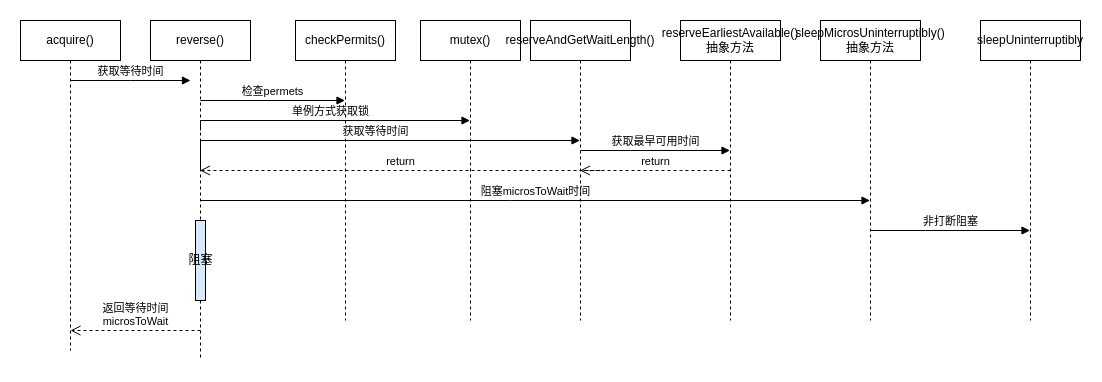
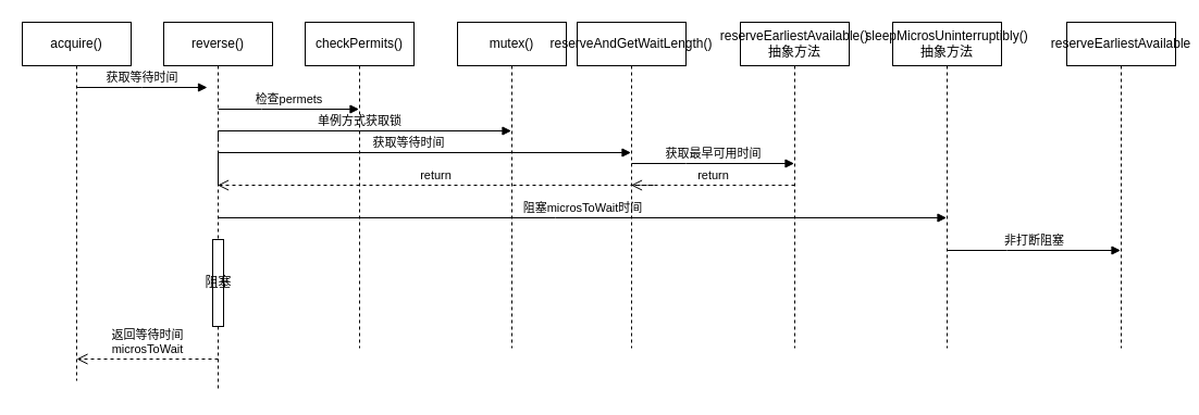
  <mxCell id="0" />
  <mxCell id="1" parent="0" />
  <mxCell id="2" value="acquire()" style="shape=umlLifeline;perimeter=lifelinePerimeter;whiteSpace=wrap;html=1;container=1;dropTarget=0;collapsible=0;recursiveResize=0;outlineConnect=0;portConstraint=eastwest;newEdgeStyle={&quot;edgeStyle&quot;:&quot;elbowEdgeStyle&quot;,&quot;elbow&quot;:&quot;vertical&quot;,&quot;curved&quot;:0,&quot;rounded&quot;:0};" vertex="1" parent="1"><mxGeometry x="20" y="20" width="100" height="330" as="geometry" /></mxCell>
  <mxCell id="3" value="reverse()" style="shape=umlLifeline;perimeter=lifelinePerimeter;whiteSpace=wrap;html=1;container=1;dropTarget=0;collapsible=0;recursiveResize=0;outlineConnect=0;portConstraint=eastwest;newEdgeStyle={&quot;edgeStyle&quot;:&quot;elbowEdgeStyle&quot;,&quot;elbow&quot;:&quot;vertical&quot;,&quot;curved&quot;:0,&quot;rounded&quot;:0};" vertex="1" parent="1"><mxGeometry x="150" y="20" width="100" height="340" as="geometry" /></mxCell>
- <mxCell id="4" value="阻塞" style="html=1;points=[];perimeter=orthogonalPerimeter;outlineConnect=0;targetShapes=umlLifeline;portConstraint=eastwest;newEdgeStyle={&quot;edgeStyle&quot;:&quot;elbowEdgeStyle&quot;,&quot;elbow&quot;:&quot;vertical&quot;,&quot;curved&quot;:0,&quot;rounded&quot;:0};fillColor=#dae8fc;" vertex="1" parent="3"><mxGeometry x="45" y="200" width="10" height="80" as="geometry" /></mxCell>
+ <mxCell id="4" value="阻塞" style="html=1;points=[];perimeter=orthogonalPerimeter;outlineConnect=0;targetShapes=umlLifeline;portConstraint=eastwest;newEdgeStyle={&quot;edgeStyle&quot;:&quot;elbowEdgeStyle&quot;,&quot;elbow&quot;:&quot;vertical&quot;,&quot;curved&quot;:0,&quot;rounded&quot;:0};" vertex="1" parent="3"><mxGeometry x="45" y="200" width="10" height="80" as="geometry" /></mxCell>
  <mxCell id="5" value="检查permets" style="html=1;verticalAlign=bottom;endArrow=block;edgeStyle=elbowEdgeStyle;elbow=vertical;curved=0;rounded=0;" edge="1" parent="1" target="7"><mxGeometry width="80" relative="1" as="geometry"><mxPoint x="200" y="100" as="sourcePoint" /><mxPoint x="280" y="100" as="targetPoint" /><mxPoint as="offset" /></mxGeometry></mxCell>
  <mxCell id="6" value="单例方式获取锁" style="html=1;verticalAlign=bottom;endArrow=block;edgeStyle=elbowEdgeStyle;elbow=vertical;curved=0;rounded=0;" edge="1" parent="1" target="9"><mxGeometry width="80" relative="1" as="geometry"><mxPoint x="200" y="130" as="sourcePoint" /><mxPoint x="280" y="130" as="targetPoint" /><Array as="points"><mxPoint x="400" y="120" /></Array></mxGeometry></mxCell>
- <mxCell id="7" value="checkPermits()" style="shape=umlLifeline;perimeter=lifelinePerimeter;whiteSpace=wrap;html=1;container=1;dropTarget=0;collapsible=0;recursiveResize=0;outlineConnect=0;portConstraint=eastwest;newEdgeStyle={&quot;edgeStyle&quot;:&quot;elbowEdgeStyle&quot;,&quot;elbow&quot;:&quot;vertical&quot;,&quot;curved&quot;:0,&quot;rounded&quot;:0};" vertex="1" parent="1"><mxGeometry x="295" y="20" width="100" height="300" as="geometry" /></mxCell>
+ <mxCell id="7" value="checkPermits()" style="shape=umlLifeline;perimeter=lifelinePerimeter;whiteSpace=wrap;html=1;container=1;dropTarget=0;collapsible=0;recursiveResize=0;outlineConnect=0;portConstraint=eastwest;newEdgeStyle={&quot;edgeStyle&quot;:&quot;elbowEdgeStyle&quot;,&quot;elbow&quot;:&quot;vertical&quot;,&quot;curved&quot;:0,&quot;rounded&quot;:0};" vertex="1" parent="1"><mxGeometry x="280" y="20" width="100" height="300" as="geometry" /></mxCell>
  <mxCell id="8" value="获取等待时间" style="html=1;verticalAlign=bottom;endArrow=block;edgeStyle=elbowEdgeStyle;elbow=vertical;curved=0;rounded=0;" edge="1" parent="1"><mxGeometry width="80" relative="1" as="geometry"><mxPoint x="70" y="80" as="sourcePoint" /><mxPoint x="190" y="80" as="targetPoint" /></mxGeometry></mxCell>
  <mxCell id="9" value="mutex()" style="shape=umlLifeline;perimeter=lifelinePerimeter;whiteSpace=wrap;html=1;container=1;dropTarget=0;collapsible=0;recursiveResize=0;outlineConnect=0;portConstraint=eastwest;newEdgeStyle={&quot;edgeStyle&quot;:&quot;elbowEdgeStyle&quot;,&quot;elbow&quot;:&quot;vertical&quot;,&quot;curved&quot;:0,&quot;rounded&quot;:0};" vertex="1" parent="1"><mxGeometry x="420" y="20" width="100" height="300" as="geometry" /></mxCell>
  <mxCell id="10" value="sleepMicrosUninterruptibly()&lt;br&gt;抽象方法" style="shape=umlLifeline;perimeter=lifelinePerimeter;whiteSpace=wrap;html=1;container=1;dropTarget=0;collapsible=0;recursiveResize=0;outlineConnect=0;portConstraint=eastwest;newEdgeStyle={&quot;edgeStyle&quot;:&quot;elbowEdgeStyle&quot;,&quot;elbow&quot;:&quot;vertical&quot;,&quot;curved&quot;:0,&quot;rounded&quot;:0};" vertex="1" parent="1"><mxGeometry x="820" y="20" width="100" height="300" as="geometry" /></mxCell>
  <mxCell id="11" value="阻塞microsToWait时间" style="html=1;verticalAlign=bottom;endArrow=block;edgeStyle=elbowEdgeStyle;elbow=vertical;curved=0;rounded=0;" edge="1" parent="1" target="10"><mxGeometry x="0.001" width="80" relative="1" as="geometry"><mxPoint x="200" y="200" as="sourcePoint" /><mxPoint x="150" y="170" as="targetPoint" /><Array as="points" /><mxPoint as="offset" /></mxGeometry></mxCell>
  <mxCell id="12" value="reserveAndGetWaitLength()" style="shape=umlLifeline;perimeter=lifelinePerimeter;whiteSpace=wrap;html=1;container=1;dropTarget=0;collapsible=0;recursiveResize=0;outlineConnect=0;portConstraint=eastwest;newEdgeStyle={&quot;edgeStyle&quot;:&quot;elbowEdgeStyle&quot;,&quot;elbow&quot;:&quot;vertical&quot;,&quot;curved&quot;:0,&quot;rounded&quot;:0};" vertex="1" parent="1"><mxGeometry x="530" y="20" width="100" height="300" as="geometry" /></mxCell>
  <mxCell id="13" value="reserveEarliestAvailable()抽象方法" style="shape=umlLifeline;perimeter=lifelinePerimeter;whiteSpace=wrap;html=1;container=1;dropTarget=0;collapsible=0;recursiveResize=0;outlineConnect=0;portConstraint=eastwest;newEdgeStyle={&quot;edgeStyle&quot;:&quot;elbowEdgeStyle&quot;,&quot;elbow&quot;:&quot;vertical&quot;,&quot;curved&quot;:0,&quot;rounded&quot;:0};" vertex="1" parent="1"><mxGeometry x="680" y="20" width="100" height="300" as="geometry" /></mxCell>
  <mxCell id="14" value="获取等待时间" style="html=1;verticalAlign=bottom;endArrow=block;edgeStyle=elbowEdgeStyle;elbow=vertical;curved=0;rounded=0;" edge="1" parent="1" target="12"><mxGeometry width="80" relative="1" as="geometry"><mxPoint x="200" y="170" as="sourcePoint" /><mxPoint x="280" y="170" as="targetPoint" /><Array as="points"><mxPoint x="310" y="140" /><mxPoint x="380" y="150" /></Array></mxGeometry></mxCell>
  <mxCell id="15" value="获取最早可用时间" style="html=1;verticalAlign=bottom;endArrow=block;edgeStyle=elbowEdgeStyle;elbow=vertical;curved=0;rounded=0;" edge="1" parent="1" target="13"><mxGeometry width="80" relative="1" as="geometry"><mxPoint x="580" y="150" as="sourcePoint" /><mxPoint x="660" y="150" as="targetPoint" /></mxGeometry></mxCell>
  <mxCell id="16" value="return" style="html=1;verticalAlign=bottom;endArrow=open;dashed=1;endSize=8;edgeStyle=elbowEdgeStyle;elbow=vertical;curved=0;rounded=0;" edge="1" parent="1" target="12"><mxGeometry relative="1" as="geometry"><mxPoint x="730" y="170" as="sourcePoint" /><mxPoint x="660" y="170" as="targetPoint" /></mxGeometry></mxCell>
  <mxCell id="17" value="return" style="html=1;verticalAlign=bottom;endArrow=open;dashed=1;endSize=8;edgeStyle=elbowEdgeStyle;elbow=vertical;curved=0;rounded=0;" edge="1" parent="1" target="3"><mxGeometry relative="1" as="geometry"><mxPoint x="600" y="170" as="sourcePoint" /><mxPoint x="520" y="170" as="targetPoint" /></mxGeometry></mxCell>
  <mxCell id="18" value="返回等待时间&lt;br&gt;microsToWait" style="html=1;verticalAlign=bottom;endArrow=open;dashed=1;endSize=8;edgeStyle=elbowEdgeStyle;elbow=vertical;curved=0;rounded=0;" edge="1" parent="1"><mxGeometry relative="1" as="geometry"><mxPoint x="200" y="330" as="sourcePoint" /><mxPoint x="70" y="330" as="targetPoint" /><mxPoint as="offset" /></mxGeometry></mxCell>
- <mxCell id="19" value="sleepUninterruptibly" style="shape=umlLifeline;perimeter=lifelinePerimeter;whiteSpace=wrap;html=1;container=1;dropTarget=0;collapsible=0;recursiveResize=0;outlineConnect=0;portConstraint=eastwest;newEdgeStyle={&quot;edgeStyle&quot;:&quot;elbowEdgeStyle&quot;,&quot;elbow&quot;:&quot;vertical&quot;,&quot;curved&quot;:0,&quot;rounded&quot;:0};" vertex="1" parent="1"><mxGeometry x="980" y="20" width="100" height="300" as="geometry" /></mxCell>
+ <mxCell id="19" value="reserveEarliestAvailable" style="shape=umlLifeline;perimeter=lifelinePerimeter;whiteSpace=wrap;html=1;container=1;dropTarget=0;collapsible=0;recursiveResize=0;outlineConnect=0;portConstraint=eastwest;newEdgeStyle={&quot;edgeStyle&quot;:&quot;elbowEdgeStyle&quot;,&quot;elbow&quot;:&quot;vertical&quot;,&quot;curved&quot;:0,&quot;rounded&quot;:0};" vertex="1" parent="1"><mxGeometry x="980" y="20" width="100" height="300" as="geometry" /></mxCell>
  <mxCell id="20" value="非打断阻塞" style="html=1;verticalAlign=bottom;endArrow=block;edgeStyle=elbowEdgeStyle;elbow=vertical;curved=0;rounded=0;" edge="1" parent="1" target="19"><mxGeometry x="0.003" width="80" relative="1" as="geometry"><mxPoint x="870" y="230" as="sourcePoint" /><mxPoint x="950" y="230" as="targetPoint" /><mxPoint as="offset" /></mxGeometry></mxCell>
